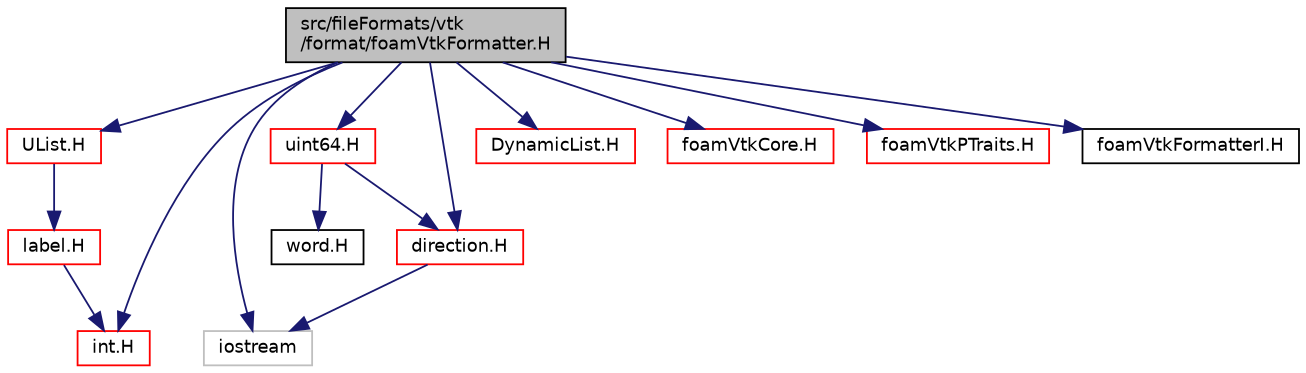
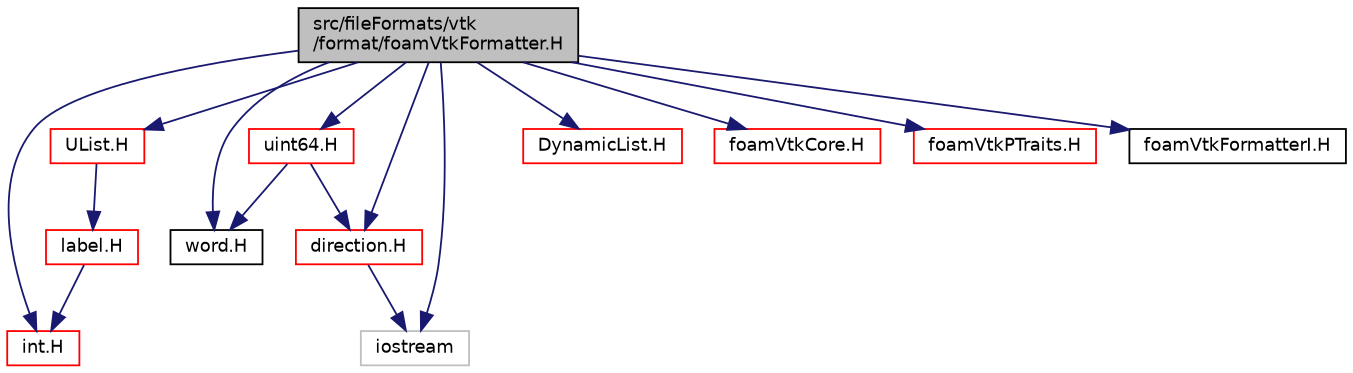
  digraph {
    node [color=red fontname=Helvetica fontsize=10 shape=record]
    edge [color=midnightblue fontname=Helvetica fontsize=10 labelfontname=Helvetica labelfontsize=10 style=solid]
    n1 [color=black fillcolor=grey75 fontcolor=black height=0.2 label="src/fileFormats/vtk\l/format/foamVtkFormatter.H" style=filled width=0.4]
    n2 [height=0.2 label="int.H" width=0.4]
    n3 [height=0.2 label="uint64.H" width=0.4]
    n4 [color=black height=0.2 label="word.H" width=0.4]
    n5 [height=0.2 label="direction.H" width=0.4]
    n6 [color=grey75 height=0.2 label=iostream width=0.4]
    n7 [height=0.2 label="UList.H" width=0.4]
    n8 [height=0.2 label="DynamicList.H" width=0.4]
    n9 [height=0.2 label="foamVtkCore.H" width=0.4]
    n10 [height=0.2 label="foamVtkPTraits.H" width=0.4]
    n11 [color=black height=0.2 label="foamVtkFormatterI.H" width=0.4]
    n12 [height=0.2 label="label.H" width=0.4]
    n1 -> n2
    n1 -> n3
+   n1 -> n4
    n1 -> n5
    n1 -> n6
    n1 -> n7
    n1 -> n8
    n1 -> n9
    n1 -> n10
    n1 -> n11
    n3 -> n4
    n3 -> n5
    n5 -> n6
    n7 -> n12
    n12 -> n2
  }
